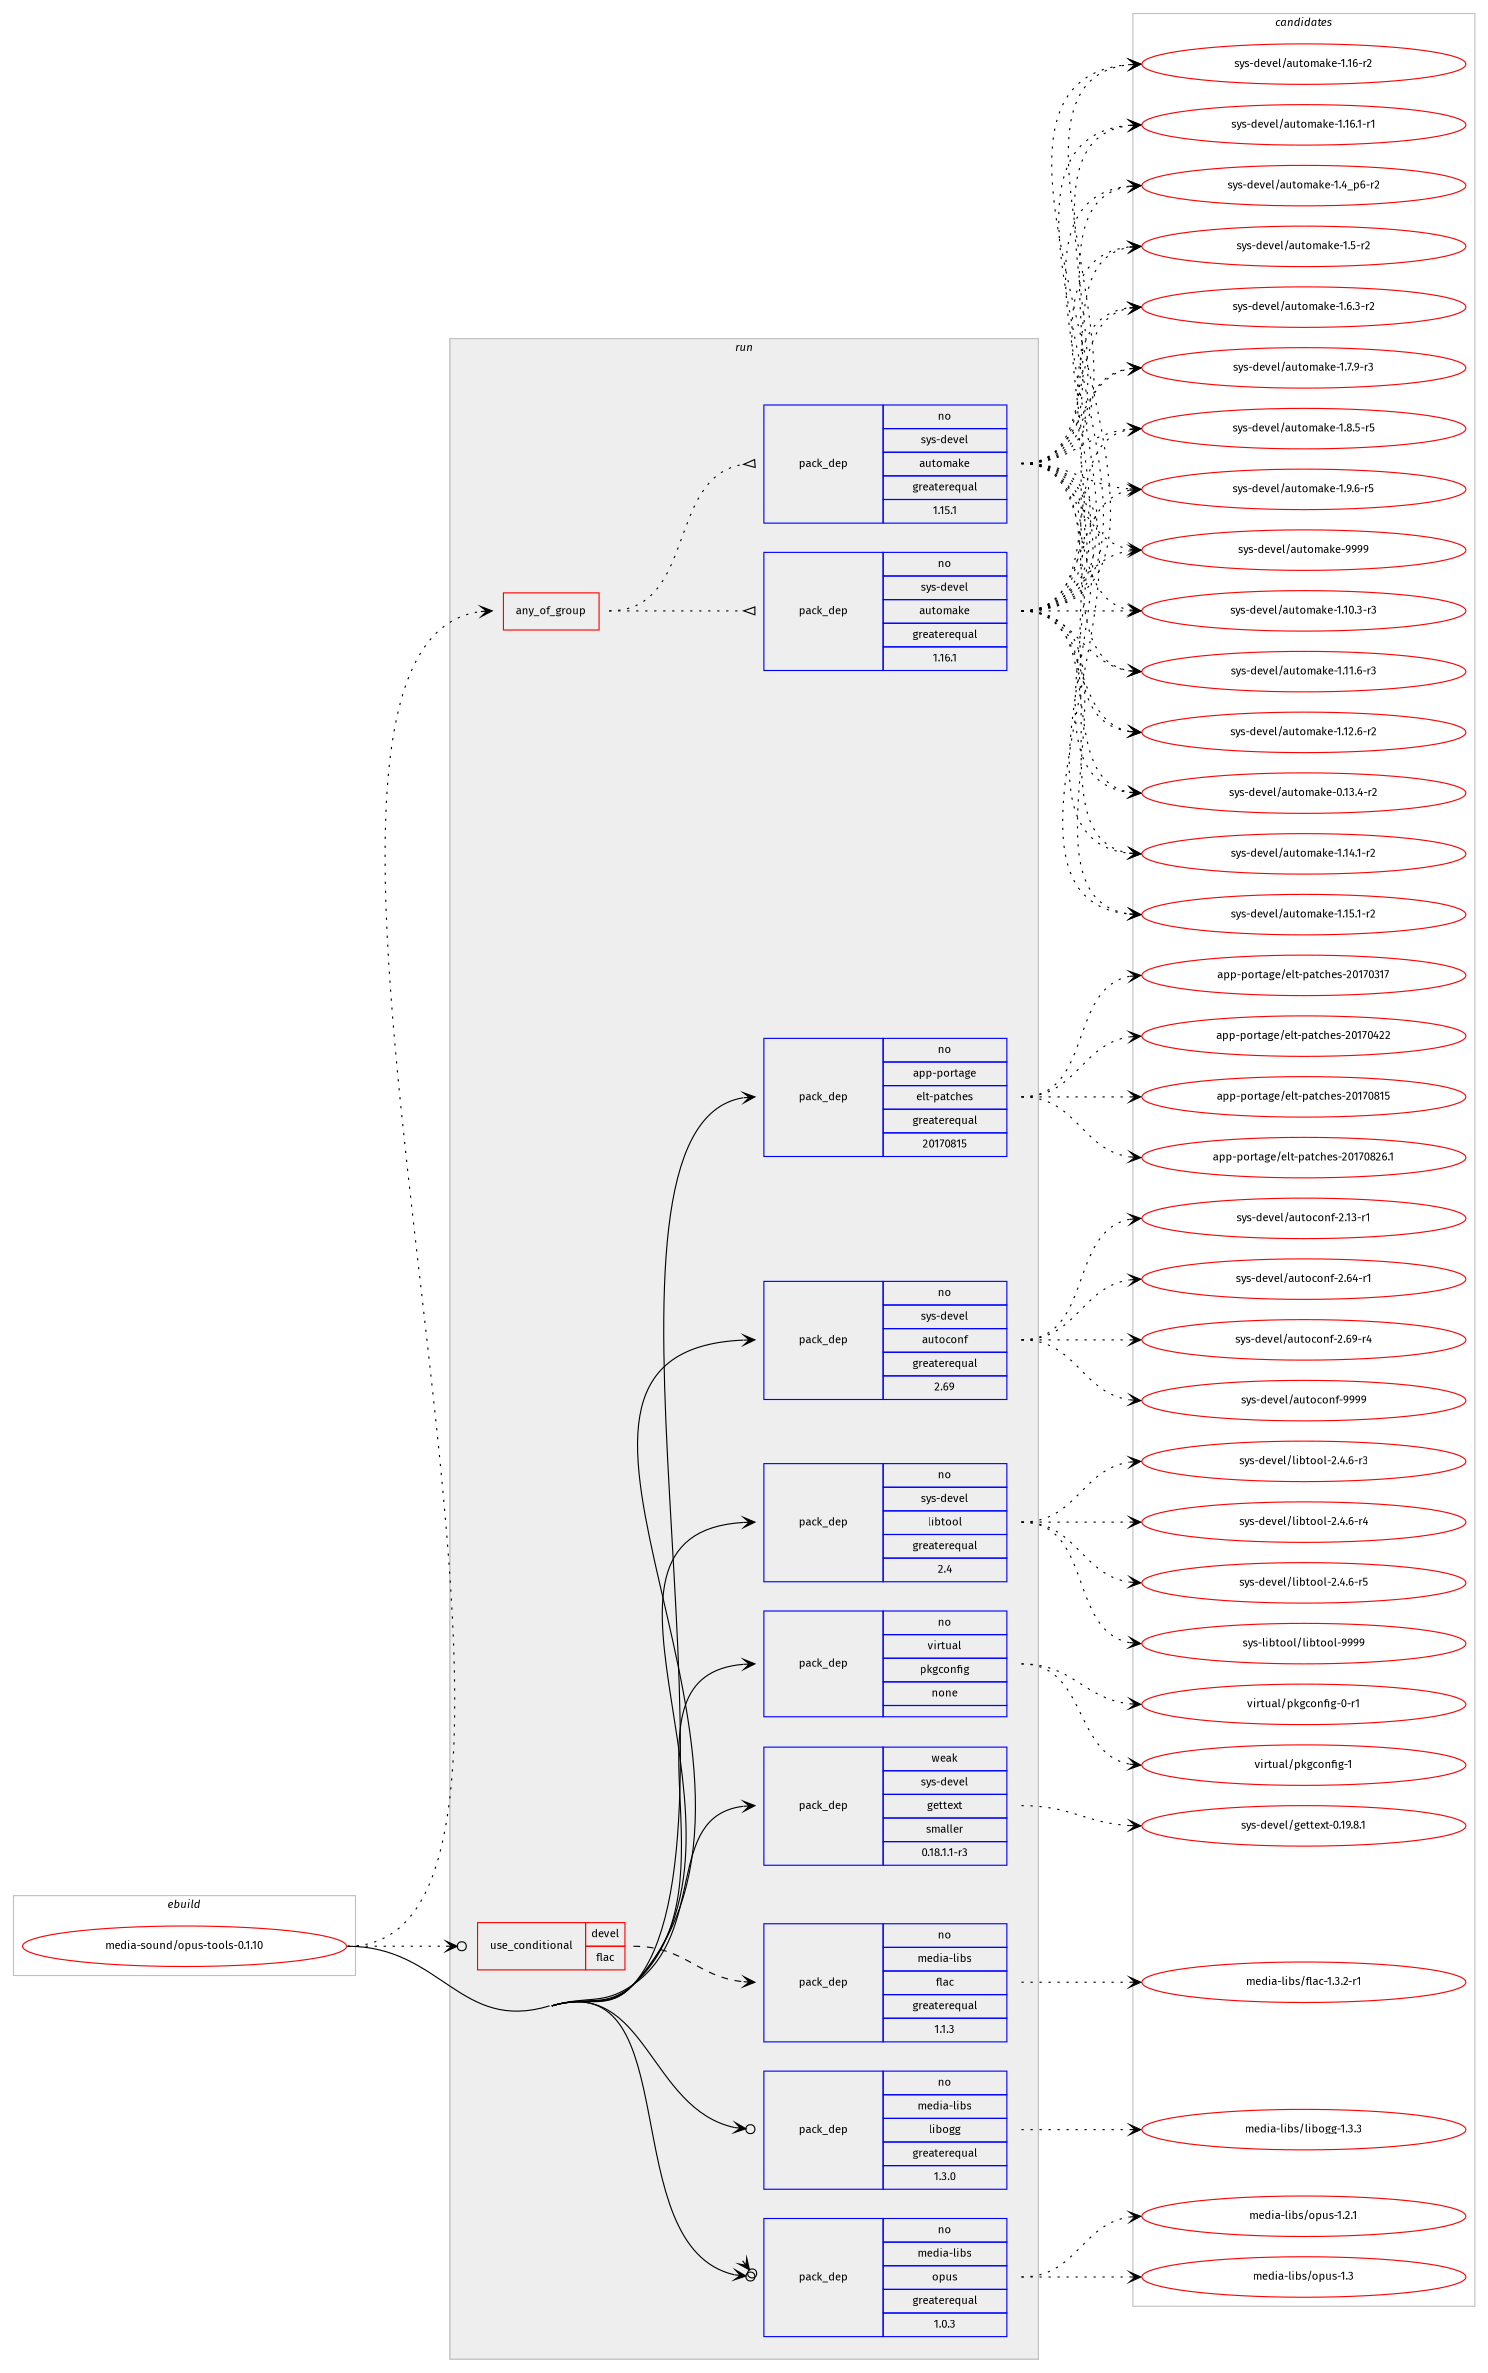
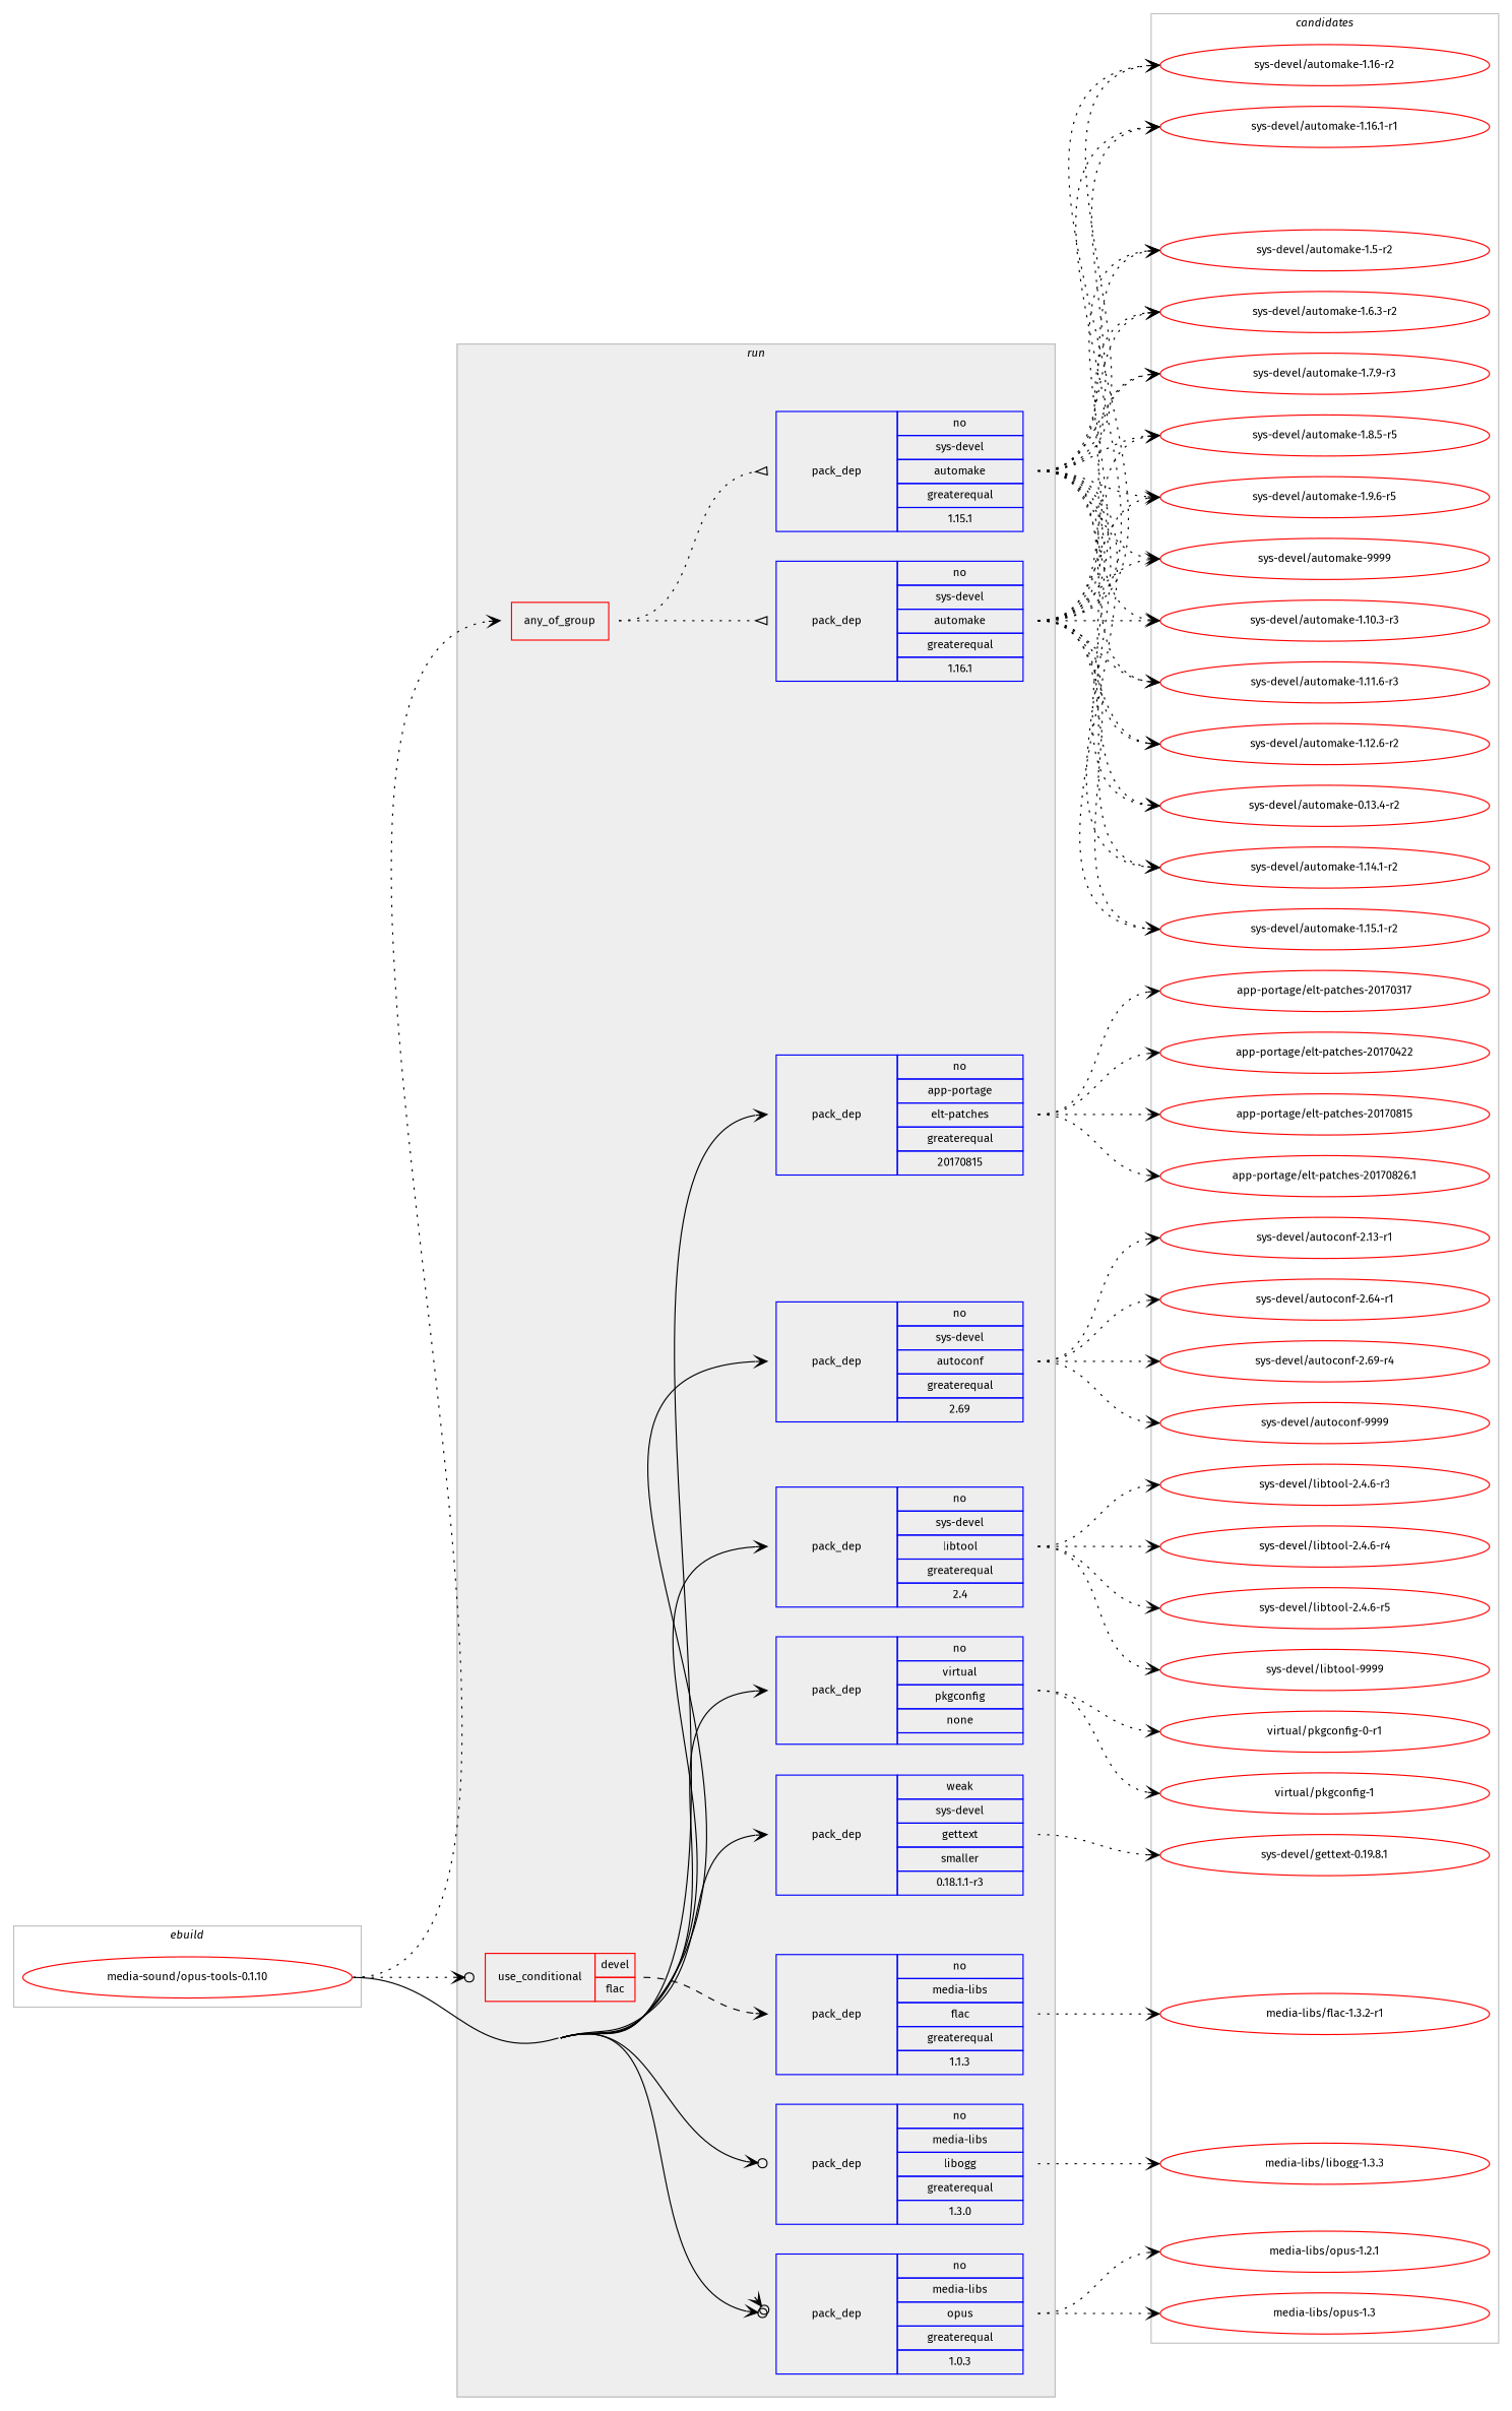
  digraph {
    compound=true
    concentrate=true
    fontname="Fira Sans"
    fontsize=10
    newrank=true
    rankdir=LR
    ranksep=1.5
    node [color=red fontname="Fira Sans" fontsize=10]
    edge [arrowhead=vee fontname="Fira Sans" headport=w style=dotted tailport=e weight=100]
    n1 [label="media-sound/opus-tools-0.1.10" width=4]
    n2 [color=blue label=<<TABLE BORDER="0" CELLBORDER="1" CELLSPACING="0" CELLPADDING="4" WIDTH="220"><TR><TD ROWSPAN="6" CELLPADDING="30">pack_dep</TD></TR><TR><TD WIDTH="110">no</TD></TR><TR><TD>sys-devel</TD></TR><TR><TD>automake</TD></TR><TR><TD>greaterequal</TD></TR><TR><TD>1.16.1</TD></TR></TABLE>> shape=none]
    n3 [color=blue label=<<TABLE BORDER="0" CELLBORDER="1" CELLSPACING="0" CELLPADDING="4" WIDTH="220"><TR><TD ROWSPAN="6" CELLPADDING="30">pack_dep</TD></TR><TR><TD WIDTH="110">no</TD></TR><TR><TD>sys-devel</TD></TR><TR><TD>automake</TD></TR><TR><TD>greaterequal</TD></TR><TR><TD>1.15.1</TD></TR></TABLE>> shape=none]
    n4 [label=<<TABLE BORDER="0" CELLBORDER="1" CELLSPACING="0" CELLPADDING="4"><TR><TD CELLPADDING="10">any_of_group</TD></TR></TABLE>> shape=none]
    n5 [color=blue label=<<TABLE BORDER="0" CELLBORDER="1" CELLSPACING="0" CELLPADDING="4" WIDTH="220"><TR><TD ROWSPAN="6" CELLPADDING="30">pack_dep</TD></TR><TR><TD WIDTH="110">no</TD></TR><TR><TD>app-portage</TD></TR><TR><TD>elt-patches</TD></TR><TR><TD>greaterequal</TD></TR><TR><TD>20170815</TD></TR></TABLE>> shape=none]
    n6 [color=blue label=<<TABLE BORDER="0" CELLBORDER="1" CELLSPACING="0" CELLPADDING="4" WIDTH="220"><TR><TD ROWSPAN="6" CELLPADDING="30">pack_dep</TD></TR><TR><TD WIDTH="110">no</TD></TR><TR><TD>sys-devel</TD></TR><TR><TD>autoconf</TD></TR><TR><TD>greaterequal</TD></TR><TR><TD>2.69</TD></TR></TABLE>> shape=none]
    n7 [color=blue label=<<TABLE BORDER="0" CELLBORDER="1" CELLSPACING="0" CELLPADDING="4" WIDTH="220"><TR><TD ROWSPAN="6" CELLPADDING="30">pack_dep</TD></TR><TR><TD WIDTH="110">no</TD></TR><TR><TD>sys-devel</TD></TR><TR><TD>libtool</TD></TR><TR><TD>greaterequal</TD></TR><TR><TD>2.4</TD></TR></TABLE>> shape=none]
    n8 [color=blue label=<<TABLE BORDER="0" CELLBORDER="1" CELLSPACING="0" CELLPADDING="4" WIDTH="220"><TR><TD ROWSPAN="6" CELLPADDING="30">pack_dep</TD></TR><TR><TD WIDTH="110">no</TD></TR><TR><TD>virtual</TD></TR><TR><TD>pkgconfig</TD></TR><TR><TD>none</TD></TR><TR><TD></TD></TR></TABLE>> shape=none]
    n9 [color=blue label=<<TABLE BORDER="0" CELLBORDER="1" CELLSPACING="0" CELLPADDING="4" WIDTH="220"><TR><TD ROWSPAN="6" CELLPADDING="30">pack_dep</TD></TR><TR><TD WIDTH="110">weak</TD></TR><TR><TD>sys-devel</TD></TR><TR><TD>gettext</TD></TR><TR><TD>smaller</TD></TR><TR><TD>0.18.1.1-r3</TD></TR></TABLE>> shape=none]
    n10 [color=blue label=<<TABLE BORDER="0" CELLBORDER="1" CELLSPACING="0" CELLPADDING="4" WIDTH="220"><TR><TD ROWSPAN="6" CELLPADDING="30">pack_dep</TD></TR><TR><TD WIDTH="110">no</TD></TR><TR><TD>media-libs</TD></TR><TR><TD>flac</TD></TR><TR><TD>greaterequal</TD></TR><TR><TD>1.1.3</TD></TR></TABLE>> shape=none]
    n11 [label=<<TABLE BORDER="0" CELLBORDER="1" CELLSPACING="0" CELLPADDING="4"><TR><TD ROWSPAN="3" CELLPADDING="10">use_conditional</TD></TR><TR><TD>devel</TD></TR><TR><TD>flac</TD></TR></TABLE>> shape=none]
    n12 [color=blue label=<<TABLE BORDER="0" CELLBORDER="1" CELLSPACING="0" CELLPADDING="4" WIDTH="220"><TR><TD ROWSPAN="6" CELLPADDING="30">pack_dep</TD></TR><TR><TD WIDTH="110">no</TD></TR><TR><TD>media-libs</TD></TR><TR><TD>libogg</TD></TR><TR><TD>greaterequal</TD></TR><TR><TD>1.3.0</TD></TR></TABLE>> shape=none]
    n13 [color=blue label=<<TABLE BORDER="0" CELLBORDER="1" CELLSPACING="0" CELLPADDING="4" WIDTH="220"><TR><TD ROWSPAN="6" CELLPADDING="30">pack_dep</TD></TR><TR><TD WIDTH="110">no</TD></TR><TR><TD>media-libs</TD></TR><TR><TD>opus</TD></TR><TR><TD>greaterequal</TD></TR><TR><TD>1.0.3</TD></TR></TABLE>> shape=none]
    n14 [label="sys-devel/automake-1.10.3-r3" width=4]
    n15 [label="sys-devel/automake-1.11.6-r3" width=4]
    n16 [label="sys-devel/automake-1.12.6-r2" width=4]
    n17 [label="sys-devel/automake-0.13.4-r2" width=4]
    n18 [label="sys-devel/automake-1.14.1-r2" width=4]
    n19 [label="sys-devel/automake-1.15.1-r2" width=4]
    n20 [label="sys-devel/automake-1.16-r2" width=4]
    n21 [label="sys-devel/automake-1.16.1-r1" width=4]
-   n22 [label="sys-devel/automake-1.4_p6-r2" width=4]
    n23 [label="sys-devel/automake-1.5-r2" width=4]
    n24 [label="sys-devel/automake-1.6.3-r2" width=4]
    n25 [label="sys-devel/automake-1.7.9-r3" width=4]
    n26 [label="sys-devel/automake-1.8.5-r5" width=4]
    n27 [label="sys-devel/automake-1.9.6-r5" width=4]
    n28 [label="sys-devel/automake-9999" width=4]
    n29 [label="app-portage/elt-patches-20170317" width=4]
    n30 [label="app-portage/elt-patches-20170422" width=4]
    n31 [label="app-portage/elt-patches-20170815" width=4]
    n32 [label="app-portage/elt-patches-20170826.1" width=4]
    n33 [label="sys-devel/autoconf-2.13-r1" width=4]
    n34 [label="sys-devel/autoconf-2.64-r1" width=4]
    n35 [label="sys-devel/autoconf-2.69-r4" width=4]
    n36 [label="sys-devel/autoconf-9999" width=4]
    n37 [label="sys-devel/libtool-2.4.6-r3" width=4]
    n38 [label="sys-devel/libtool-2.4.6-r4" width=4]
    n39 [label="sys-devel/libtool-2.4.6-r5" width=4]
-   n40 [label="sys-libtool/libtool-9999" width=4]
+   n40 [label="sys-devel/libtool-9999" width=4]
    n41 [label="virtual/pkgconfig-0-r1" width=4]
    n42 [label="virtual/pkgconfig-1" width=4]
    n43 [label="sys-devel/gettext-0.19.8.1" width=4]
    n44 [label="media-libs/flac-1.3.2-r1" width=4]
    n45 [label="media-libs/libogg-1.3.3" width=4]
    n46 [label="media-libs/opus-1.2.1" width=4]
    n47 [label="media-libs/opus-1.3" width=4]
    subgraph cluster_1 {
      color=gray
      label=<<i>ebuild</i>>
      rank=same
      n1
    }
    subgraph cluster_2 {
      color=gray
      label=<<i>dependencies</i>>
      subgraph cluster_3 {
        color=gray
        fillcolor="#eeeeee"
        label=<<i>compile</i>>
        style=filled
        subgraph sub_4 {
          color=gray
          fillcolor="#eeeeee"
          label=<<i>compile</i>>
          style=filled
          n4
          subgraph sub_5 {
            color=gray
            fillcolor="#eeeeee"
            label=<<i>compile</i>>
            style=filled
            n2
          }
          subgraph sub_6 {
            color=gray
            fillcolor="#eeeeee"
            label=<<i>compile</i>>
            style=filled
            n3
          }
        }
        subgraph sub_7 {
          color=gray
          fillcolor="#eeeeee"
          label=<<i>compile</i>>
          style=filled
          n5
        }
        subgraph sub_8 {
          color=gray
          fillcolor="#eeeeee"
          label=<<i>compile</i>>
          style=filled
          n6
        }
        subgraph sub_9 {
          color=gray
          fillcolor="#eeeeee"
          label=<<i>compile</i>>
          style=filled
          n7
        }
        subgraph sub_10 {
          color=gray
          fillcolor="#eeeeee"
          label=<<i>compile</i>>
          style=filled
          n8
        }
        subgraph sub_11 {
          color=gray
          fillcolor="#eeeeee"
          label=<<i>compile</i>>
          style=filled
          n9
        }
      }
      subgraph cluster_12 {
        color=gray
        fillcolor="#eeeeee"
        label=<<i>compile and run</i>>
        style=filled
        subgraph sub_13 {
          color=gray
          fillcolor="#eeeeee"
          label=<<i>compile and run</i>>
          style=filled
          n11
          subgraph sub_14 {
            color=gray
            fillcolor="#eeeeee"
            label=<<i>compile and run</i>>
            style=filled
            n10
          }
        }
        subgraph sub_15 {
          color=gray
          fillcolor="#eeeeee"
          label=<<i>compile and run</i>>
          style=filled
          n12
        }
        subgraph sub_16 {
          color=gray
          fillcolor="#eeeeee"
          label=<<i>compile and run</i>>
          style=filled
          n13
        }
      }
      subgraph cluster_17 {
        color=gray
        fillcolor="#eeeeee"
        label=<<i>run</i>>
        style=filled
      }
    }
    subgraph cluster_18 {
      color=gray
      label=<<i>candidates</i>>
      rank=same
      subgraph sub_19 {
        color=black
        label=<<i>candidates</i>>
        nodesep=1
        rank=same
        n14
        n15
        n16
        n17
        n18
        n19
        n20
        n21
-       n22
        n23
        n24
        n25
        n26
        n27
        n28
      }
      subgraph sub_20 {
        color=black
        label=<<i>candidates</i>>
        nodesep=1
        rank=same
        n14
        n15
        n16
        n17
        n18
        n19
        n20
        n21
-       n22
        n23
        n24
        n25
        n26
        n27
        n28
      }
      subgraph sub_21 {
        color=black
        label=<<i>candidates</i>>
        nodesep=1
        rank=same
        n29
        n30
        n31
        n32
      }
      subgraph sub_22 {
        color=black
        label=<<i>candidates</i>>
        nodesep=1
        rank=same
        n33
        n34
        n35
        n36
      }
      subgraph sub_23 {
        color=black
        label=<<i>candidates</i>>
        nodesep=1
        rank=same
        n37
        n38
        n39
        n40
      }
      subgraph sub_24 {
        color=black
        label=<<i>candidates</i>>
        nodesep=1
        rank=same
        n41
        n42
      }
      subgraph sub_25 {
        color=black
        label=<<i>candidates</i>>
        nodesep=1
        rank=same
        n43
      }
      subgraph sub_26 {
        color=black
        label=<<i>candidates</i>>
        nodesep=1
        rank=same
        n44
      }
      subgraph sub_27 {
        color=black
        label=<<i>candidates</i>>
        nodesep=1
        rank=same
        n45
      }
      subgraph sub_28 {
        color=black
        label=<<i>candidates</i>>
        nodesep=1
        rank=same
        n46
        n47
      }
    }
    n1 -> n4 [weight=20]
    n1 -> n5 [style=solid weight=20]
    n1 -> n6 [style=solid weight=20]
    n1 -> n7 [style=solid weight=20]
    n1 -> n8 [style=solid weight=20]
    n1 -> n9 [style=solid weight=20]
    n1 -> n11 [arrowhead=odotvee weight=20]
    n1 -> n12 [arrowhead=odotvee style=solid weight=20]
    n1 -> n13 [arrowhead=odotvee style=solid weight=20]
    n2 -> n14
    n2 -> n15
    n2 -> n16
    n2 -> n17
    n2 -> n18
    n2 -> n19
    n2 -> n20
    n2 -> n21
-   n2 -> n22
    n2 -> n23
    n2 -> n24
    n2 -> n25
    n2 -> n26
    n2 -> n27
    n2 -> n28
    n3 -> n14
    n3 -> n15
    n3 -> n16
    n3 -> n17
    n3 -> n18
    n3 -> n19
    n3 -> n20
    n3 -> n21
-   n3 -> n22
    n3 -> n23
    n3 -> n24
    n3 -> n25
    n3 -> n26
    n3 -> n27
    n3 -> n28
    n4 -> n2 [arrowhead=oinv weight=20]
    n4 -> n3 [arrowhead=oinv weight=20]
    n5 -> n29
    n5 -> n30
    n5 -> n31
    n5 -> n32
    n6 -> n33
    n6 -> n34
    n6 -> n35
    n6 -> n36
    n7 -> n37
    n7 -> n38
    n7 -> n39
    n7 -> n40
    n8 -> n41
    n8 -> n42
    n9 -> n43
    n10 -> n44
    n11 -> n10 [style=dashed weight=20]
    n12 -> n45
    n13 -> n46
    n13 -> n47
  }
